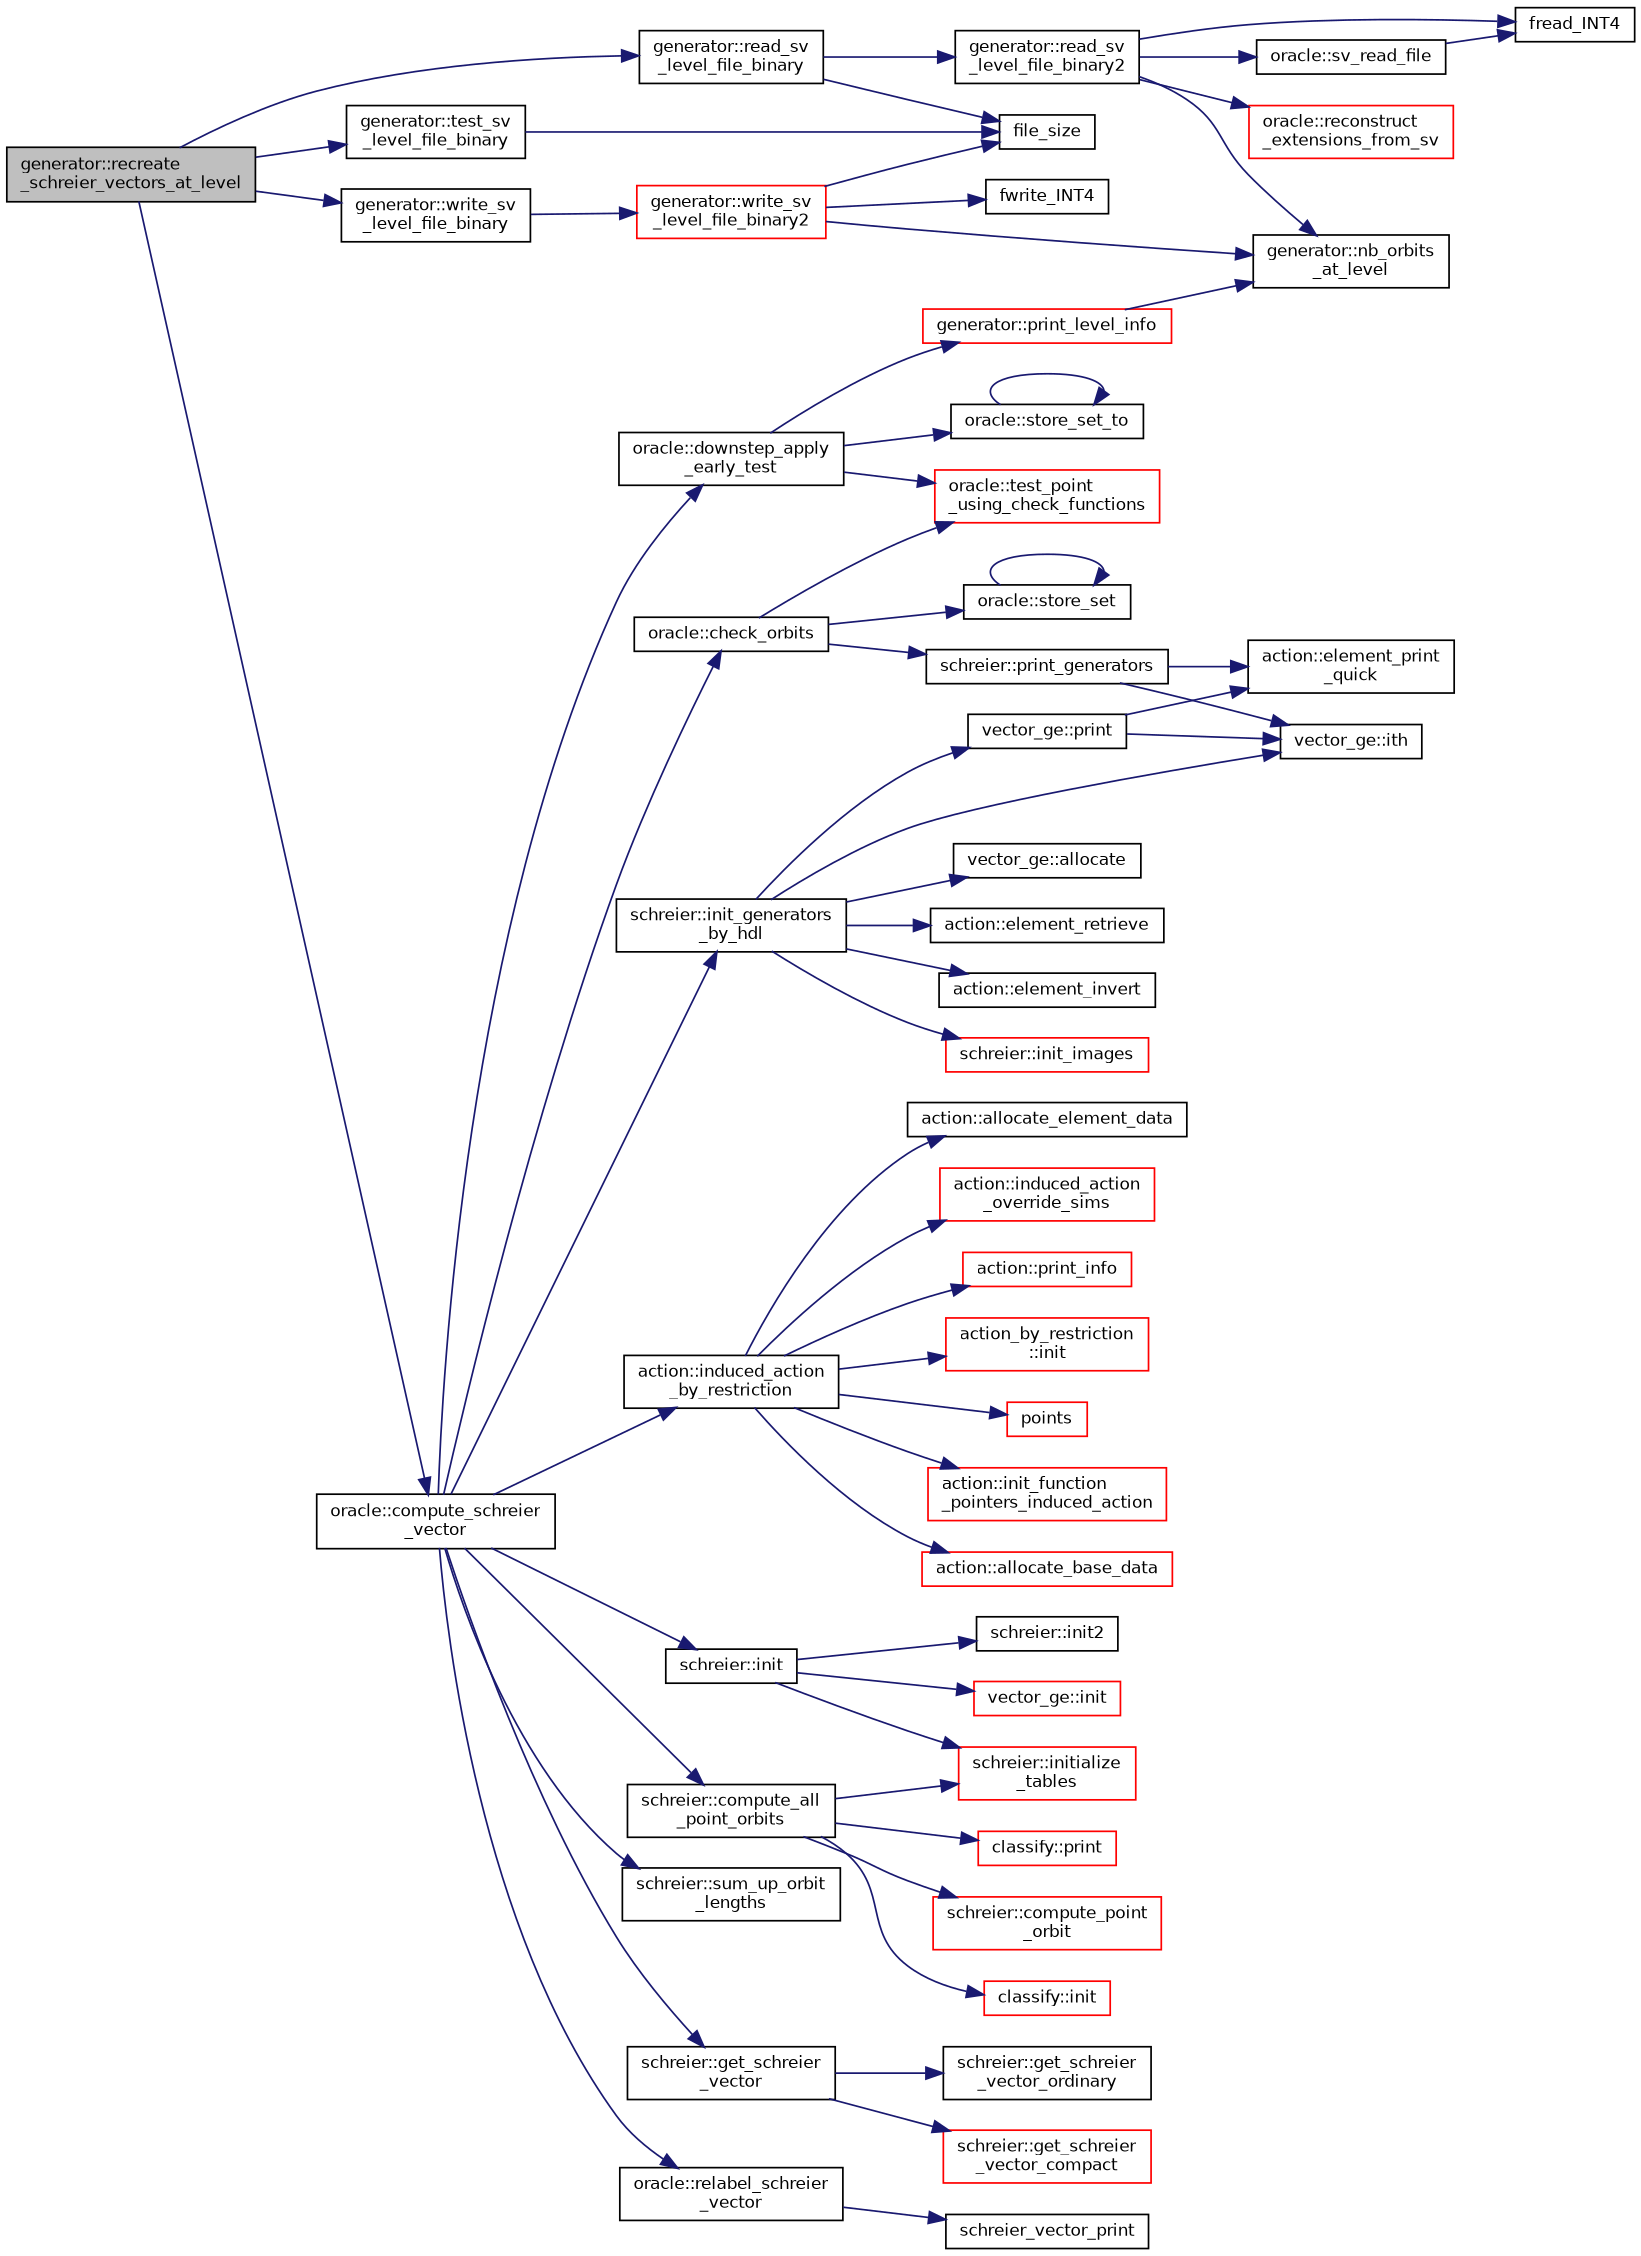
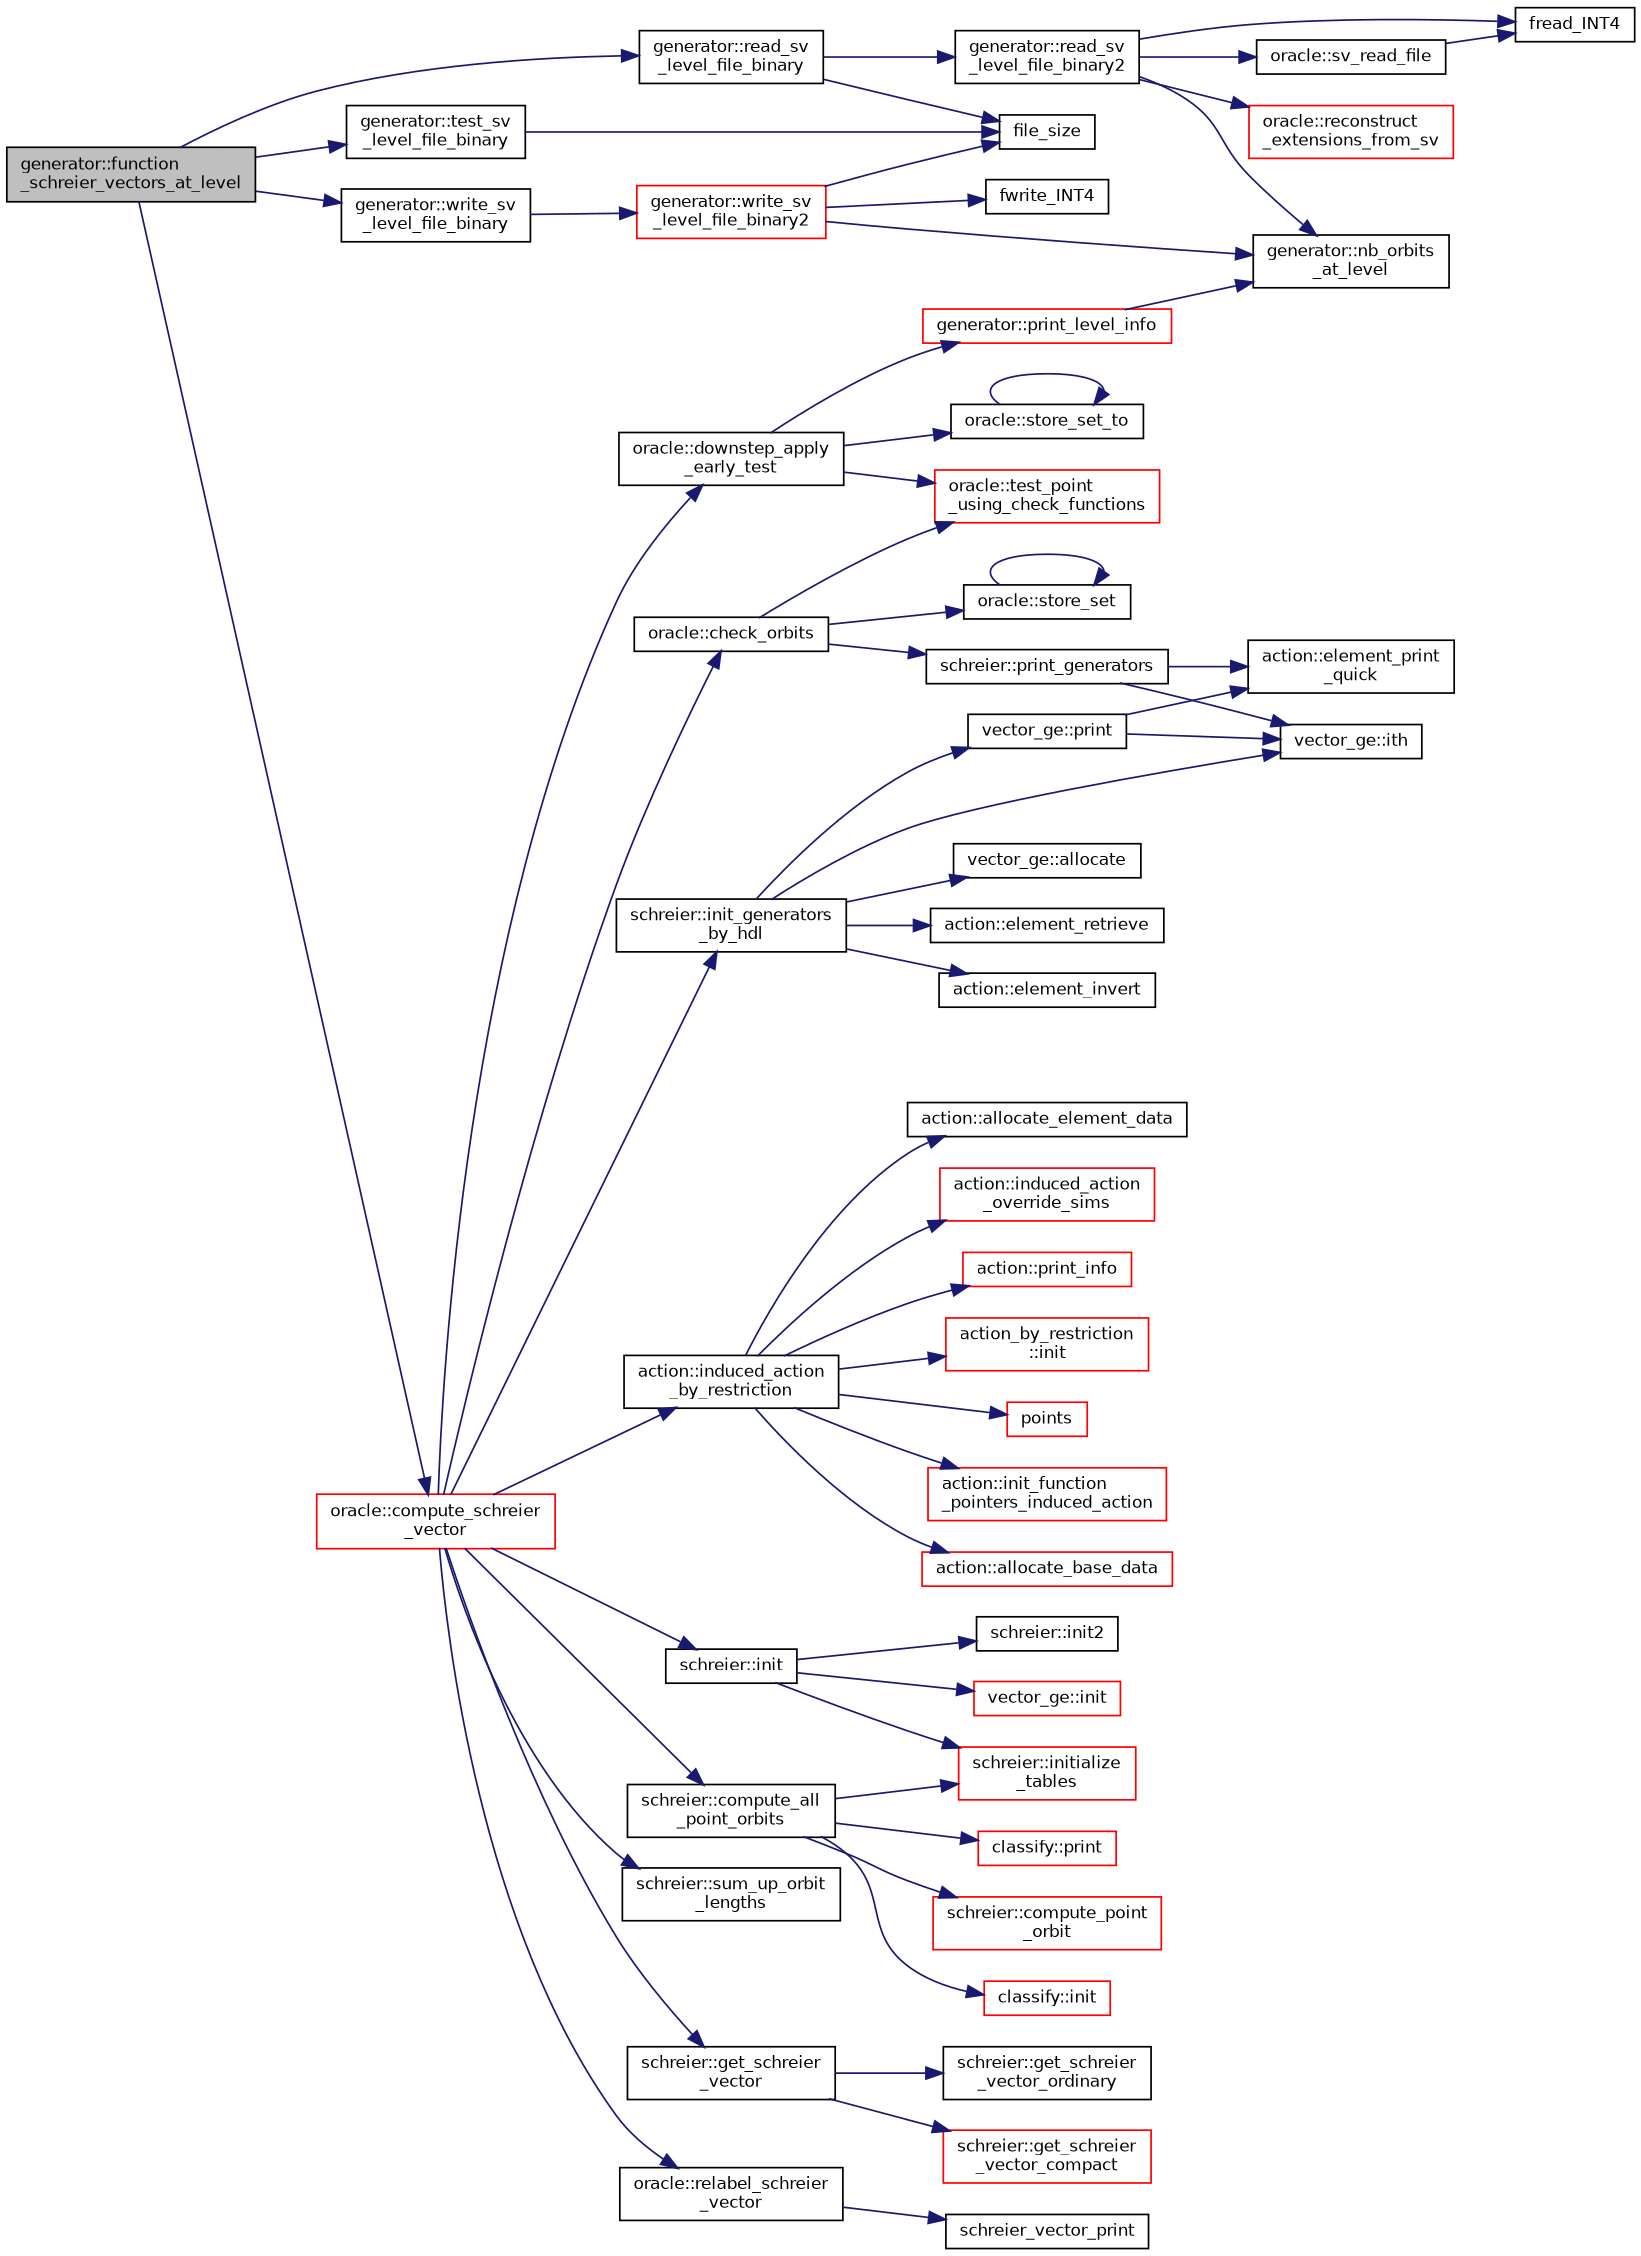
  digraph {
    rankdir=LR
    node [color=black fillcolor=white fontname=Helvetica fontsize=10 shape=record style=filled]
    edge [color=midnightblue fontname=Helvetica fontsize=10 labelfontname=Helvetica labelfontsize=10 style=solid]
-   n1 [fillcolor=grey75 fontcolor=black height=0.2 label="generator::recreate\l_schreier_vectors_at_level" width=0.4]
+   n1 [fillcolor=grey75 fontcolor=black height=0.2 label="generator::function\l_schreier_vectors_at_level" width=0.4]
    n2 [height=0.2 label="generator::test_sv\l_level_file_binary" width=0.4]
    n3 [height=0.2 label="generator::read_sv\l_level_file_binary" width=0.4]
-   n4 [height=0.2 label="oracle::compute_schreier\l_vector" width=0.4]
+   n4 [color=red height=0.2 label="oracle::compute_schreier\l_vector" width=0.4]
    n5 [height=0.2 label="generator::write_sv\l_level_file_binary" width=0.4]
    n6 [height=0.2 label=file_size width=0.4]
    n7 [height=0.2 label="generator::read_sv\l_level_file_binary2" width=0.4]
    n8 [height=0.2 label="oracle::downstep_apply\l_early_test" width=0.4]
    n9 [height=0.2 label="action::induced_action\l_by_restriction" width=0.4]
    n10 [height=0.2 label="schreier::init" width=0.4]
    n11 [height=0.2 label="schreier::init_generators\l_by_hdl" width=0.4]
    n12 [height=0.2 label="schreier::compute_all\l_point_orbits" width=0.4]
    n13 [height=0.2 label="oracle::check_orbits" width=0.4]
    n14 [height=0.2 label="schreier::sum_up_orbit\l_lengths" width=0.4]
    n15 [height=0.2 label="schreier::get_schreier\l_vector" width=0.4]
    n16 [height=0.2 label="oracle::relabel_schreier\l_vector" width=0.4]
    n17 [color=red height=0.2 label="generator::write_sv\l_level_file_binary2" width=0.4]
    n18 [height=0.2 label="generator::nb_orbits\l_at_level" width=0.4]
    n19 [height=0.2 label=fread_INT4 width=0.4]
    n20 [height=0.2 label="oracle::sv_read_file" width=0.4]
    n21 [color=red height=0.2 label="oracle::reconstruct\l_extensions_from_sv" width=0.4]
    n22 [height=0.2 label="schreier::print_generators" width=0.4]
    n23 [height=0.2 label="action::element_print\l_quick" width=0.4]
    n24 [height=0.2 label="vector_ge::ith" width=0.4]
    n25 [color=red height=0.2 label="generator::print_level_info" width=0.4]
    n26 [height=0.2 label="oracle::store_set_to" width=0.4]
    n27 [color=red height=0.2 label="oracle::test_point\l_using_check_functions" width=0.4]
    n28 [color=red height=0.2 label="action::print_info" width=0.4]
    n29 [color=red height=0.2 label="action_by_restriction\l::init" width=0.4]
    n30 [color=red height=0.2 label=points width=0.4]
    n31 [color=red height=0.2 label="action::init_function\l_pointers_induced_action" width=0.4]
    n32 [color=red height=0.2 label="action::allocate_base_data" width=0.4]
    n33 [height=0.2 label="action::allocate_element_data" width=0.4]
    n34 [color=red height=0.2 label="action::induced_action\l_override_sims" width=0.4]
    n35 [color=red height=0.2 label="vector_ge::init" width=0.4]
    n36 [color=red height=0.2 label="schreier::initialize\l_tables" width=0.4]
    n37 [height=0.2 label="schreier::init2" width=0.4]
    n38 [height=0.2 label="vector_ge::allocate" width=0.4]
    n39 [height=0.2 label="action::element_retrieve" width=0.4]
    n40 [height=0.2 label="action::element_invert" width=0.4]
    n41 [height=0.2 label="vector_ge::print" width=0.4]
-   n42 [color=red height=0.2 label="schreier::init_images" width=0.4]
    n43 [color=red height=0.2 label="schreier::compute_point\l_orbit" width=0.4]
    n44 [color=red height=0.2 label="classify::init" width=0.4]
    n45 [color=red height=0.2 label="classify::print" width=0.4]
    n46 [height=0.2 label="oracle::store_set" width=0.4]
    n47 [color=red height=0.2 label="schreier::get_schreier\l_vector_compact" width=0.4]
    n48 [height=0.2 label="schreier::get_schreier\l_vector_ordinary" width=0.4]
    n49 [height=0.2 label=schreier_vector_print width=0.4]
    n50 [height=0.2 label=fwrite_INT4 width=0.4]
    n1 -> n2
    n1 -> n3
    n1 -> n4
    n1 -> n5
    n2 -> n6
    n3 -> n6
    n3 -> n7
    n4 -> n8
    n4 -> n9
    n4 -> n10
    n4 -> n11
    n4 -> n12
    n4 -> n13
    n4 -> n14
    n4 -> n15
    n4 -> n16
    n5 -> n17
    n7 -> n18
    n7 -> n19
    n7 -> n20
    n7 -> n21
    n8 -> n25
    n8 -> n26
    n8 -> n27
    n9 -> n28
    n9 -> n29
    n9 -> n30
    n9 -> n31
    n9 -> n32
    n9 -> n33
    n9 -> n34
    n10 -> n35
    n10 -> n36
    n10 -> n37
    n11 -> n24
    n11 -> n38
    n11 -> n39
    n11 -> n40
    n11 -> n41
-   n11 -> n42
    n12 -> n36
    n12 -> n43
    n12 -> n44
    n12 -> n45
    n13 -> n22
    n13 -> n27
    n13 -> n46
    n15 -> n47
    n15 -> n48
    n16 -> n49
    n17 -> n6
    n17 -> n18
    n17 -> n50
    n20 -> n19
    n22 -> n23
    n22 -> n24
    n25 -> n18
    n26 -> n26
    n41 -> n23
    n41 -> n24
    n46 -> n46
  }
